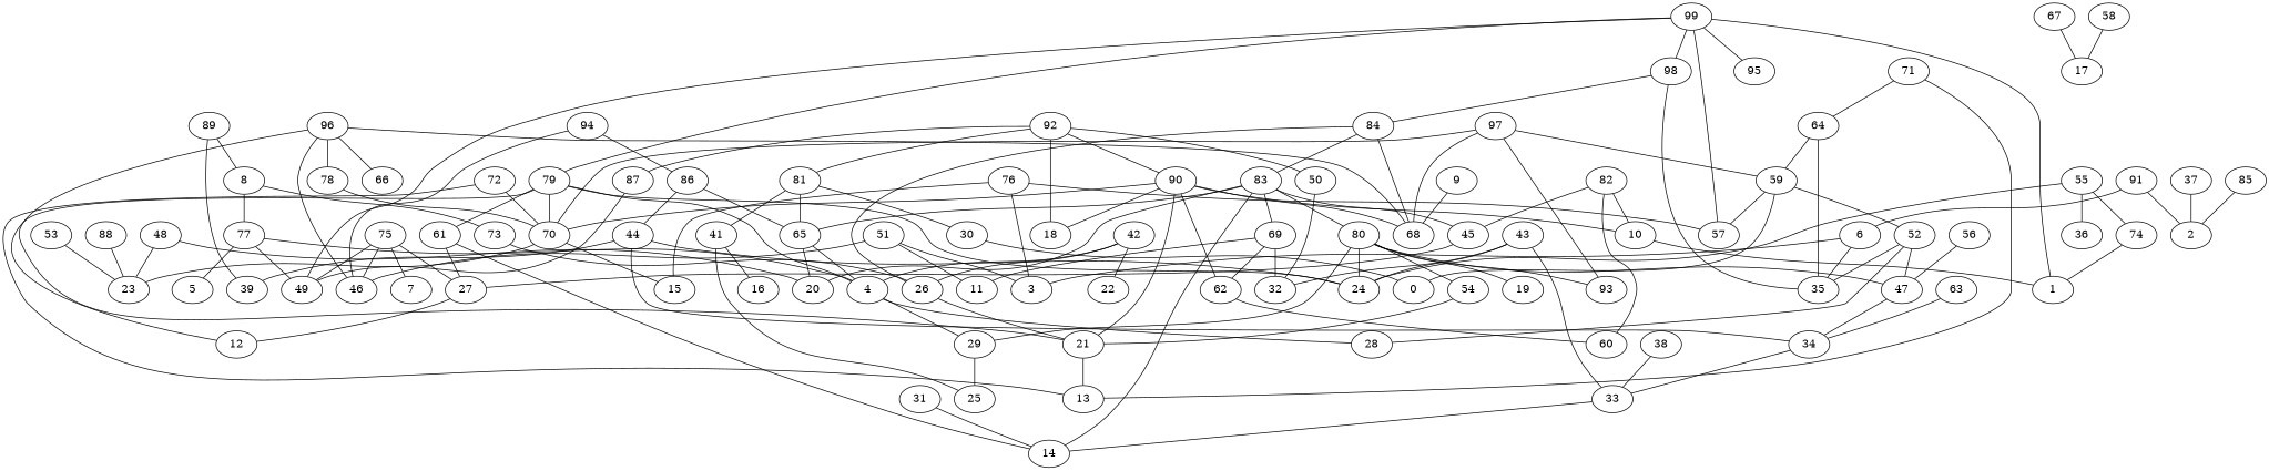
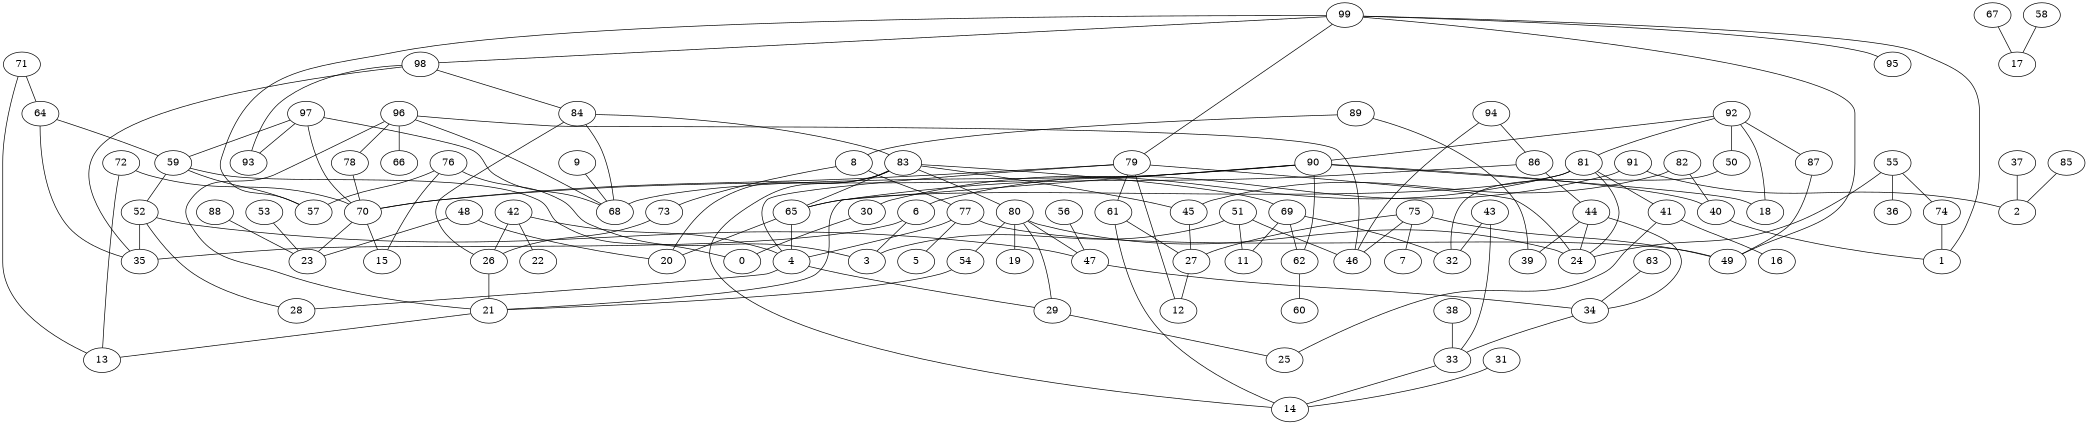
  digraph {
    edge [color=black dir=none]
    51
    46
    11
    54
    21
    13
    94
    86
    62
    73
    26
    72
    70
    71
    64
    35
    59
    48
    23
    20
    91
    2
    6
    3
    52
    28
    47
    83
    45
    80
    14
    69
    65
    27
    19
    24
    29
    44
    39
    34
    32
    31
    82
-   40 [label=10]
+   40
    60
    1
    89
    8
    88
    97
    93
    17
    68
    57
    0
    15
    42
    22
    4
    87
    49
    55
    36
    92
    50
    18
    81
    90
    41
    30
    67
    84
    58
    25
    74
    53
    77
    5
    38
    33
    61
    12
    37
    78
    76
    75
    7
    9
    56
    79
    16
    63
    96
    66
    43
    99
    95
    98
    85
    subgraph sub_1 {
      51
      46
      11
      54
      21
      13
      94
      86
      62
      73
      26
      72
      70
      71
      64
      35
      59
      48
      23
      20
      91
      2
      6
      3
      52
      28
      47
      83
      45
      80
      14
      69
      65
      27
      19
      24
      29
      44
      39
      34
      32
      31
      82
      40
      60
      1
      89
      8
      88
      97
      93
      17
      68
      57
      0
      15
      42
      22
      4
      87
      49
      55
      36
      92
      50
      18
      81
      90
      41
      30
      67
      84
      58
      25
      74
      53
      77
      5
      38
      33
      61
      12
      37
      78
      76
      75
      7
      9
      56
      79
      16
      63
      96
      66
      43
      99
      95
      98
      85
    }
    51 -> 46
    51 -> 11
    51 -> 3
    54 -> 21
    21 -> 13
    94 -> 46
    94 -> 86
    86 -> 65
    86 -> 44
    62 -> 60
    73 -> 26
    26 -> 21
    72 -> 13
    72 -> 70
    70 -> 23
    70 -> 15
    71 -> 13
    71 -> 64
    64 -> 35
    64 -> 59
    59 -> 52
    59 -> 57
    59 -> 0
    48 -> 23
    48 -> 20
    91 -> 2
    91 -> 6
    6 -> 35
    6 -> 3
    52 -> 35
    52 -> 28
    52 -> 47
    47 -> 34
    83 -> 20
    83 -> 45
    83 -> 80
    83 -> 14
    83 -> 69
    83 -> 65
    45 -> 27
    80 -> 54
    80 -> 47
    80 -> 19
    80 -> 24
    80 -> 29
    69 -> 11
    69 -> 62
    69 -> 32
    65 -> 20
    65 -> 4
    27 -> 12
    29 -> 25
    44 -> 24
    44 -> 39
    44 -> 34
    34 -> 33
    31 -> 14
    82 -> 45
    82 -> 40
-   82 -> 60
    40 -> 1
    89 -> 39
    89 -> 8
    8 -> 73
    8 -> 77
    88 -> 23
    97 -> 70
    97 -> 59
    97 -> 93
    97 -> 68
    42 -> 26
    42 -> 22
    42 -> 4
    4 -> 28
    4 -> 29
    87 -> 49
    55 -> 24
    55 -> 36
    55 -> 74
    92 -> 87
    92 -> 50
    92 -> 18
    92 -> 81
    92 -> 90
    50 -> 32
    81 -> 65
-   43 -> 24
+   81 -> 24
    81 -> 41
    81 -> 30
    90 -> 21
    90 -> 62
    90 -> 70
    90 -> 40
    90 -> 68
    90 -> 18
    41 -> 25
    41 -> 16
    30 -> 0
    67 -> 17
    84 -> 26
    84 -> 83
    84 -> 68
    58 -> 17
    74 -> 1
    53 -> 23
    77 -> 4
    77 -> 49
    77 -> 5
    38 -> 33
    33 -> 14
    61 -> 14
    61 -> 27
    37 -> 2
    78 -> 70
    76 -> 3
    76 -> 57
    76 -> 15
    75 -> 46
    75 -> 27
    75 -> 49
    75 -> 7
    9 -> 68
    56 -> 47
    79 -> 70
    79 -> 24
    79 -> 4
    79 -> 61
    79 -> 12
    63 -> 34
    96 -> 46
    96 -> 21
    96 -> 68
    96 -> 78
    96 -> 66
    43 -> 32
    43 -> 33
    99 -> 1
    99 -> 57
    99 -> 49
    99 -> 79
    99 -> 95
    99 -> 98
    98 -> 35
-   80 -> 93
+   98 -> 93
    98 -> 84
    85 -> 2
  }
